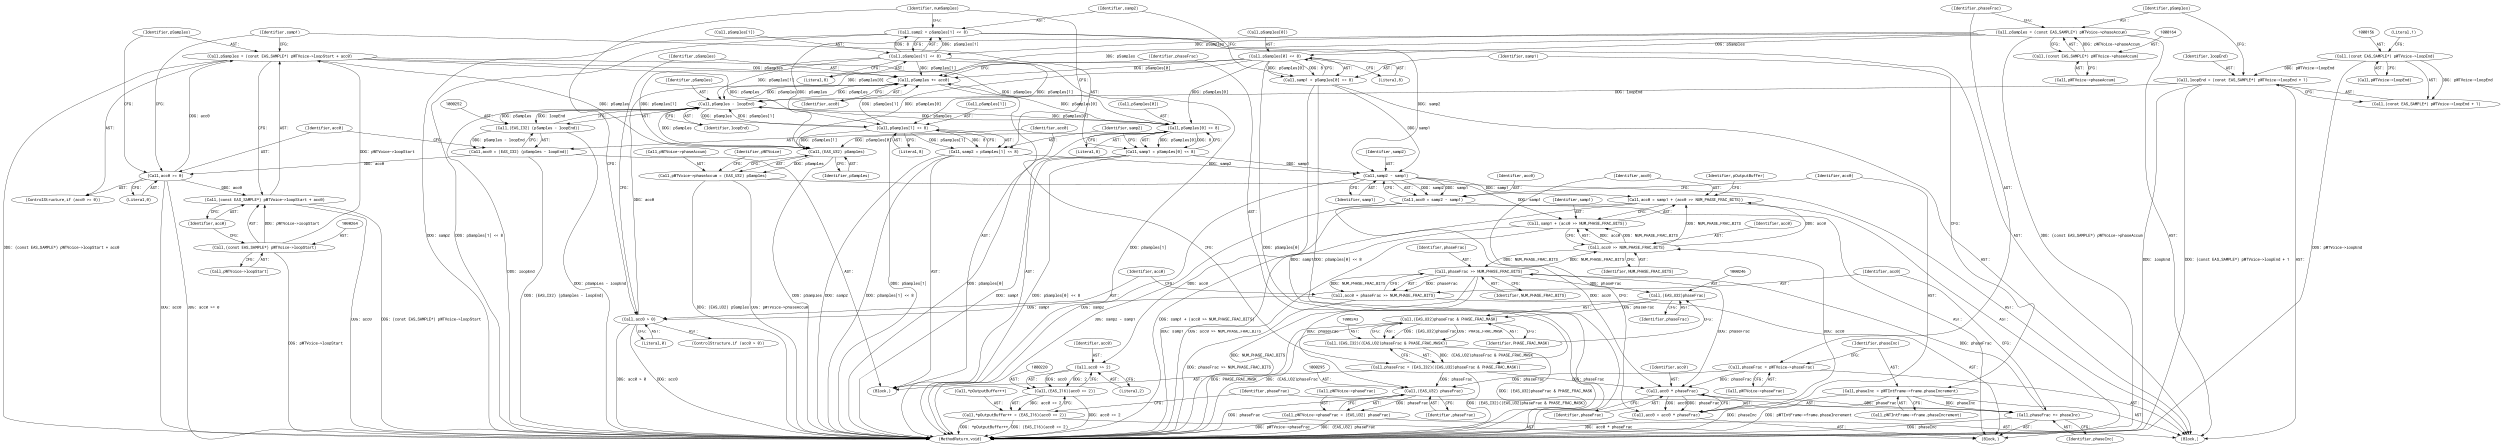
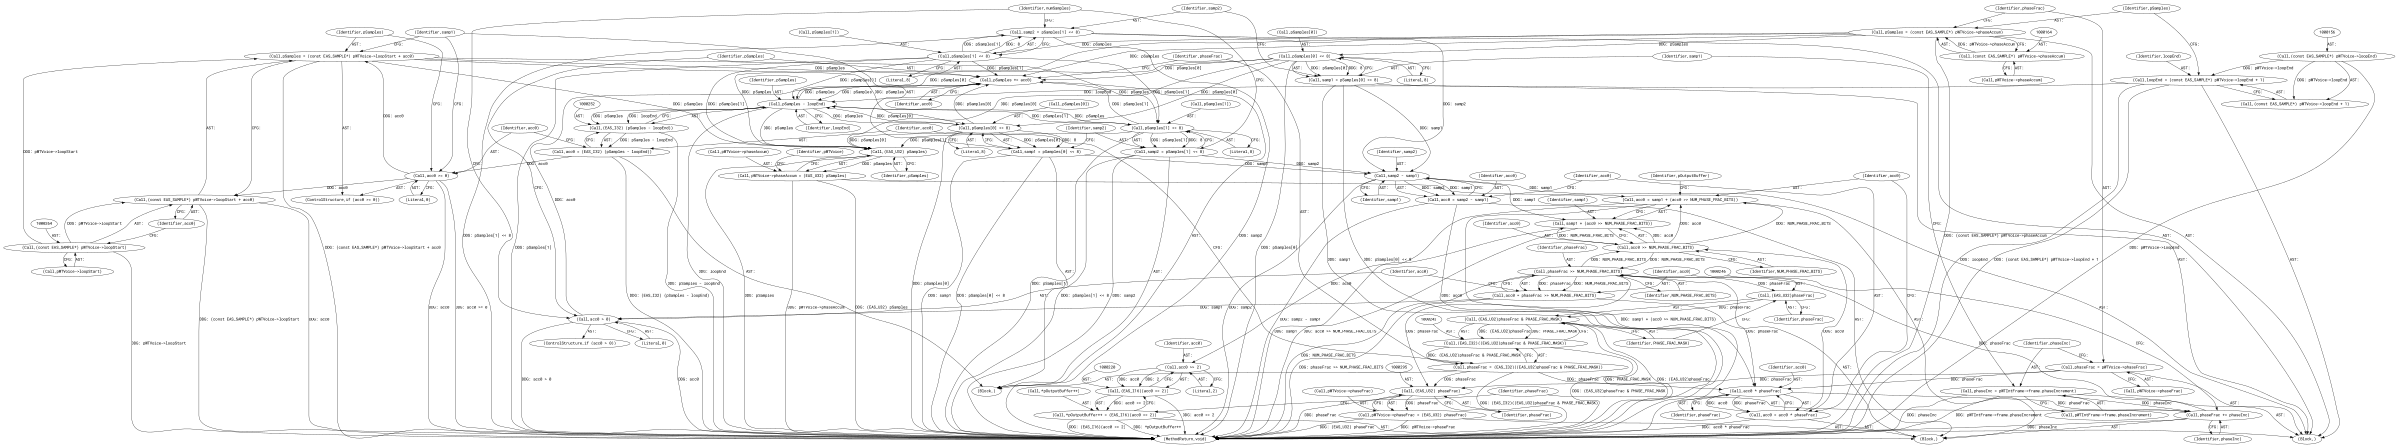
  digraph {
    fontname="Roboto Mono"
    node [fontname="Roboto Mono"]
    edge [fontname="Roboto Mono"]
    n1 [label="(Call,pSamples = (const EAS_SAMPLE*) pWTVoice->loopStart + acc0)"]
    n2 [label="(Call,pSamples += acc0)"]
    n3 [label="(Call,pSamples[1] << 8)"]
    n4 [label="(Call,pSamples[0] << 8)"]
    n5 [label="(Call,(EAS_U32) pSamples)"]
    n6 [label="(Call,(const EAS_SAMPLE*) pWTVoice->loopStart + acc0)"]
    n7 [label="(MethodReturn,void)"]
    n8 [label="(ControlStructure,if (acc0 >= 0))"]
    n9 [label="(Block,)"]
    n10 [label="(Call,pSamples - loopEnd)"]
    n11 [label="(Identifier,acc0)"]
    n12 [label="(Call,samp2 = pSamples[1] << 8)"]
    n13 [label="(Literal,8)"]
    n14 [label="(Call,samp1 = pSamples[0] << 8)"]
    n15 [label="(Literal,8)"]
    n16 [label="(Call,pWTVoice->phaseAccum = (EAS_U32) pSamples)"]
    n17 [label="(Identifier,pSamples)"]
    n18 [label="(Identifier,acc0)"]
    n19 [label="(Call,(const EAS_SAMPLE*) pWTVoice->loopStart)"]
    n20 [label="(Call,pWTVoice->loopStart)"]
    n21 [label="(Call,acc0 >= 0)"]
    n22 [label="(Literal,0)"]
    n23 [label="(Call,acc0 = (EAS_I32) (pSamples - loopEnd))"]
    n24 [label="(Call,(EAS_I32) (pSamples - loopEnd))"]
    n25 [label="(Identifier,loopEnd)"]
    n26 [label="(Call,pSamples[1] << 8)"]
    n27 [label="(Call,samp2 = pSamples[1] << 8)"]
    n28 [label="(Literal,8)"]
    n29 [label="(Block,)"]
    n30 [label="(Call,samp2 - samp1)"]
    n31 [label="(Call,pSamples = (const EAS_SAMPLE*) pWTVoice->phaseAccum)"]
    n32 [label="(Call,(const EAS_SAMPLE*) pWTVoice->phaseAccum)"]
    n33 [label="(Call,pSamples[0] << 8)"]
    n34 [label="(Call,pWTVoice->phaseAccum)"]
    n35 [label="(Call,samp1 = pSamples[0] << 8)"]
    n36 [label="(Literal,8)"]
    n37 [label="(Call,acc0 > 0)"]
    n38 [label="(Literal,0)"]
    n39 [label="(ControlStructure,if (acc0 > 0))"]
    n40 [label="(Call,acc0 = phaseFrac >> NUM_PHASE_FRAC_BITS)"]
    n41 [label="(Call,phaseFrac >> NUM_PHASE_FRAC_BITS)"]
    n42 [label="(Block,)"]
    n43 [label="(Call,acc0 * phaseFrac)"]
    n44 [label="(Call,(EAS_U32)phaseFrac)"]
    n45 [label="(Call,acc0 >> NUM_PHASE_FRAC_BITS)"]
    n46 [label="(Call,(EAS_U32) phaseFrac)"]
    n47 [label="(Identifier,NUM_PHASE_FRAC_BITS)"]
    n48 [label="(Call,phaseFrac += phaseInc)"]
    n49 [label="(Call,acc0 = acc0 * phaseFrac)"]
    n50 [label="(Identifier,phaseFrac)"]
    n51 [label="(Call,(EAS_U32)phaseFrac & PHASE_FRAC_MASK)"]
    n52 [label="(Identifier,phaseFrac)"]
    n53 [label="(Call,acc0 = samp1 + (acc0 >> NUM_PHASE_FRAC_BITS))"]
    n54 [label="(Call,samp1 + (acc0 >> NUM_PHASE_FRAC_BITS))"]
    n55 [label="(Identifier,NUM_PHASE_FRAC_BITS)"]
    n56 [label="(Call,pWTVoice->phaseFrac = (EAS_U32) phaseFrac)"]
    n57 [label="(Identifier,phaseFrac)"]
    n58 [label="(Identifier,phaseInc)"]
    n59 [label="(Call,phaseInc = pWTIntFrame->frame.phaseIncrement)"]
    n60 [label="(Call,pWTIntFrame->frame.phaseIncrement)"]
    n61 [label="(Call,acc0 = samp2 - samp1)"]
    n62 [label="(Identifier,samp1)"]
    n63 [label="(Call,acc0 >> 2)"]
    n64 [label="(Call,phaseFrac = pWTVoice->phaseFrac)"]
    n65 [label="(Call,pWTVoice->phaseFrac)"]
    n66 [label="(Call,phaseFrac = (EAS_I32)((EAS_U32)phaseFrac & PHASE_FRAC_MASK))"]
    n67 [label="(Call,(EAS_I32)((EAS_U32)phaseFrac & PHASE_FRAC_MASK))"]
    n68 [label="(Identifier,PHASE_FRAC_MASK)"]
    n69 [label="(Call,loopEnd = (const EAS_SAMPLE*) pWTVoice->loopEnd + 1)"]
    n70 [label="(Call,(const EAS_SAMPLE*) pWTVoice->loopEnd + 1)"]
    n71 [label="(Call,(const EAS_SAMPLE*) pWTVoice->loopEnd)"]
-   n72 [label="(Call,pWTVoice->loopEnd)"]
    n73 [label="(Call,(EAS_I16)(acc0 >> 2))"]
    n74 [label="(Literal,2)"]
    n75 [label="(Call,*pOutputBuffer++ = (EAS_I16)(acc0 >> 2))"]
    n76 [label="(Identifier,acc0)"]
    n77 [label="(Identifier,phaseFrac)"]
    n78 [label="(Call,pSamples[1])"]
    n79 [label="(Identifier,samp2)"]
    n80 [label="(Identifier,acc0)"]
    n81 [label="(Call,pSamples[0])"]
    n82 [label="(Call,pSamples[0])"]
    n83 [label="(Identifier,samp2)"]
    n84 [label="(Identifier,acc0)"]
    n85 [label="(Identifier,phaseFrac)"]
    n86 [label="(Identifier,samp2)"]
    n87 [label="(Identifier,samp1)"]
    n88 [label="(Identifier,acc0)"]
    n89 [label="(Identifier,samp1)"]
    n90 [label="(Identifier,acc0)"]
    n91 [label="(Identifier,acc0)"]
    n92 [label="(Identifier,acc0)"]
    n93 [label="(Identifier,phaseFrac)"]
    n94 [label="(Identifier,pSamples)"]
    n95 [label="(Identifier,pSamples)"]
    n96 [label="(Call,pWTVoice->phaseAccum)"]
    n97 [label="(Identifier,acc0)"]
    n98 [label="(Identifier,loopEnd)"]
    n99 [label="(Call,*pOutputBuffer++)"]
    n100 [label="(Identifier,phaseFrac)"]
    n101 [label="(Call,pSamples[1])"]
    n102 [label="(Identifier,pSamples)"]
    n103 [label="(Call,pWTVoice->phaseFrac)"]
    n104 [label="(Identifier,pWTVoice)"]
    n105 [label="(Identifier,samp1)"]
    n106 [label="(Identifier,acc0)"]
    n107 [label="(Identifier,numSamples)"]
    n108 [label="(Identifier,pSamples)"]
    n109 [label="(Identifier,pOutputBuffer)"]
    n110 [label="(Identifier,phaseInc)"]
    n111 [label="(Identifier,acc0)"]
-   n112 [label="(Literal,1)"]
    1000264
    1000252
    1000164
    1000243
    1000246
    1000156
    1000220
    1000295
    n1 -> n2 [label="DDG: pSamples"]
    n1 -> n3 [label="DDG: pSamples"]
    n1 -> n4 [label="DDG: pSamples"]
    n1 -> n5 [label="DDG: pSamples"]
    n1 -> n6 [label="CFG: "]
    n1 -> n7 [label="DDG: (const EAS_SAMPLE*) pWTVoice->loopStart + acc0"]
    n1 -> n8 [label="AST: "]
    n2 -> n9 [label="AST: "]
    n2 -> n10 [label="DDG: pSamples"]
    n2 -> n11 [label="CFG: "]
    n3 -> n2 [label="DDG: pSamples[1]"]
    n3 -> n5 [label="DDG: pSamples[1]"]
    n3 -> n7 [label="DDG: pSamples[1]"]
    n3 -> n10 [label="DDG: pSamples[1]"]
    n3 -> n12 [label="AST: "]
    n3 -> n12 [label="DDG: pSamples[1]"]
    n3 -> n12 [label="DDG: 8"]
    n3 -> n13 [label="CFG: "]
    n4 -> n2 [label="DDG: pSamples[0]"]
    n4 -> n5 [label="DDG: pSamples[0]"]
    n4 -> n7 [label="DDG: pSamples[0]"]
    n4 -> n10 [label="DDG: pSamples[0]"]
    n4 -> n14 [label="AST: "]
    n4 -> n14 [label="DDG: pSamples[0]"]
    n4 -> n14 [label="DDG: 8"]
    n4 -> n15 [label="CFG: "]
    n5 -> n7 [label="DDG: pSamples"]
    n5 -> n16 [label="AST: "]
    n5 -> n16 [label="DDG: pSamples"]
    n5 -> n17 [label="CFG: "]
    n6 -> n1 [label="AST: "]
    n6 -> n7 [label="DDG: acc0"]
    n6 -> n7 [label="DDG: (const EAS_SAMPLE*) pWTVoice->loopStart"]
    n6 -> n18 [label="CFG: "]
    n10 -> n2 [label="DDG: pSamples"]
    n10 -> n3 [label="DDG: pSamples"]
    n10 -> n4 [label="DDG: pSamples"]
    n10 -> n5 [label="DDG: pSamples"]
    n10 -> n7 [label="DDG: loopEnd"]
    n10 -> n24 [label="AST: "]
    n10 -> n24 [label="DDG: pSamples"]
    n10 -> n24 [label="DDG: loopEnd"]
    n10 -> n25 [label="CFG: "]
    n11 -> n2 [label="AST: "]
    n12 -> n3 [label="CFG: "]
    n12 -> n7 [label="DDG: pSamples[1] << 8"]
    n12 -> n7 [label="DDG: samp2"]
    n12 -> n9 [label="AST: "]
    n12 -> n30 [label="DDG: samp2"]
    n13 -> n3 [label="AST: "]
    n14 -> n4 [label="CFG: "]
    n14 -> n7 [label="DDG: samp1"]
    n14 -> n7 [label="DDG: pSamples[0] << 8"]
    n14 -> n9 [label="AST: "]
    n14 -> n30 [label="DDG: samp1"]
    n15 -> n4 [label="AST: "]
    n16 -> n5 [label="CFG: "]
    n16 -> n7 [label="DDG: pWTVoice->phaseAccum"]
    n16 -> n7 [label="DDG: (EAS_U32) pSamples"]
    n16 -> n29 [label="AST: "]
    n17 -> n5 [label="AST: "]
    n18 -> n6 [label="AST: "]
    n18 -> n19 [label="CFG: "]
    n19 -> n1 [label="DDG: pWTVoice->loopStart"]
    n19 -> n6 [label="AST: "]
    n19 -> n6 [label="DDG: pWTVoice->loopStart"]
    n19 -> n7 [label="DDG: pWTVoice->loopStart"]
    n19 -> n20 [label="CFG: "]
    n20 -> n19 [label="AST: "]
    n21 -> n1 [label="DDG: acc0"]
    n21 -> n6 [label="DDG: acc0"]
    n21 -> n7 [label="DDG: acc0"]
    n21 -> n7 [label="DDG: acc0 >= 0"]
    n21 -> n8 [label="AST: "]
    n21 -> n22 [label="CFG: "]
    n22 -> n21 [label="AST: "]
    n23 -> n7 [label="DDG: (EAS_I32) (pSamples - loopEnd)"]
    n23 -> n9 [label="AST: "]
    n23 -> n21 [label="DDG: acc0"]
    n23 -> n24 [label="CFG: "]
    n24 -> n7 [label="DDG: pSamples - loopEnd"]
    n24 -> n10 [label="CFG: "]
    n24 -> n23 [label="AST: "]
    n24 -> n23 [label="DDG: pSamples - loopEnd"]
    n25 -> n10 [label="AST: "]
    n26 -> n2 [label="DDG: pSamples[1]"]
    n26 -> n3 [label="DDG: pSamples[1]"]
    n26 -> n5 [label="DDG: pSamples[1]"]
    n26 -> n7 [label="DDG: pSamples[1]"]
    n26 -> n10 [label="DDG: pSamples[1]"]
    n26 -> n27 [label="AST: "]
    n26 -> n27 [label="DDG: pSamples[1]"]
    n26 -> n27 [label="DDG: 8"]
    n26 -> n28 [label="CFG: "]
    n27 -> n7 [label="DDG: samp2"]
    n27 -> n7 [label="DDG: pSamples[1] << 8"]
    n27 -> n26 [label="CFG: "]
    n27 -> n29 [label="AST: "]
    n27 -> n30 [label="DDG: samp2"]
    n28 -> n26 [label="AST: "]
    n30 -> n7 [label="DDG: samp2"]
    n30 -> n53 [label="DDG: samp1"]
    n30 -> n54 [label="DDG: samp1"]
    n30 -> n61 [label="AST: "]
    n30 -> n61 [label="DDG: samp2"]
    n30 -> n61 [label="DDG: samp1"]
    n30 -> n62 [label="CFG: "]
    n31 -> n2 [label="DDG: pSamples"]
    n31 -> n5 [label="DDG: pSamples"]
    n31 -> n7 [label="DDG: (const EAS_SAMPLE*) pWTVoice->phaseAccum"]
    n31 -> n26 [label="DDG: pSamples"]
    n31 -> n29 [label="AST: "]
    n31 -> n32 [label="CFG: "]
    n31 -> n33 [label="DDG: pSamples"]
    n32 -> n31 [label="AST: "]
    n32 -> n31 [label="DDG: pWTVoice->phaseAccum"]
    n32 -> n34 [label="CFG: "]
    n33 -> n2 [label="DDG: pSamples[0]"]
    n33 -> n4 [label="DDG: pSamples[0]"]
    n33 -> n5 [label="DDG: pSamples[0]"]
    n33 -> n7 [label="DDG: pSamples[0]"]
    n33 -> n10 [label="DDG: pSamples[0]"]
    n33 -> n35 [label="AST: "]
    n33 -> n35 [label="DDG: pSamples[0]"]
    n33 -> n35 [label="DDG: 8"]
    n33 -> n36 [label="CFG: "]
    n34 -> n32 [label="AST: "]
    n35 -> n7 [label="DDG: samp1"]
    n35 -> n7 [label="DDG: pSamples[0] << 8"]
    n35 -> n29 [label="AST: "]
    n35 -> n30 [label="DDG: samp1"]
    n35 -> n33 [label="CFG: "]
    n36 -> n33 [label="AST: "]
    n37 -> n2 [label="DDG: acc0"]
    n37 -> n7 [label="DDG: acc0 > 0"]
    n37 -> n7 [label="DDG: acc0"]
    n37 -> n38 [label="CFG: "]
    n37 -> n39 [label="AST: "]
    n38 -> n37 [label="AST: "]
    n40 -> n7 [label="DDG: phaseFrac >> NUM_PHASE_FRAC_BITS"]
    n40 -> n37 [label="DDG: samp1"]
    n40 -> n41 [label="CFG: "]
    n40 -> n42 [label="AST: "]
    n41 -> n7 [label="DDG: NUM_PHASE_FRAC_BITS"]
    n41 -> n40 [label="AST: "]
    n41 -> n40 [label="DDG: phaseFrac"]
    n41 -> n40 [label="DDG: NUM_PHASE_FRAC_BITS"]
    n41 -> n43 [label="DDG: phaseFrac"]
    n41 -> n44 [label="DDG: phaseFrac"]
    n41 -> n45 [label="DDG: NUM_PHASE_FRAC_BITS"]
    n41 -> n46 [label="DDG: phaseFrac"]
    n41 -> n47 [label="CFG: "]
    n43 -> n48 [label="DDG: phaseFrac"]
    n43 -> n49 [label="AST: "]
    n43 -> n49 [label="DDG: acc0"]
    n43 -> n49 [label="DDG: phaseFrac"]
    n43 -> n50 [label="CFG: "]
    n44 -> n51 [label="AST: "]
    n44 -> n51 [label="DDG: phaseFrac"]
    n44 -> n52 [label="CFG: "]
    n45 -> n41 [label="DDG: NUM_PHASE_FRAC_BITS"]
    n45 -> n53 [label="DDG: acc0"]
    n45 -> n53 [label="DDG: NUM_PHASE_FRAC_BITS"]
    n45 -> n54 [label="AST: "]
    n45 -> n54 [label="DDG: acc0"]
    n45 -> n54 [label="DDG: NUM_PHASE_FRAC_BITS"]
    n45 -> n55 [label="CFG: "]
    n46 -> n7 [label="DDG: phaseFrac"]
    n46 -> n56 [label="AST: "]
    n46 -> n56 [label="DDG: phaseFrac"]
    n46 -> n57 [label="CFG: "]
    n47 -> n41 [label="AST: "]
    n48 -> n7 [label="DDG: phaseInc"]
    n48 -> n41 [label="DDG: phaseFrac"]
    n48 -> n42 [label="AST: "]
    n48 -> n58 [label="CFG: "]
    n49 -> n7 [label="DDG: acc0 * phaseFrac"]
    n49 -> n42 [label="AST: "]
    n49 -> n43 [label="CFG: "]
    n49 -> n45 [label="DDG: acc0"]
    n50 -> n43 [label="AST: "]
    n51 -> n7 [label="DDG: PHASE_FRAC_MASK"]
    n51 -> n7 [label="DDG: (EAS_U32)phaseFrac"]
    n51 -> n67 [label="AST: "]
    n51 -> n67 [label="DDG: (EAS_U32)phaseFrac"]
    n51 -> n67 [label="DDG: PHASE_FRAC_MASK"]
    n51 -> n68 [label="CFG: "]
    n52 -> n44 [label="AST: "]
    n53 -> n7 [label="DDG: samp1 + (acc0 >> NUM_PHASE_FRAC_BITS)"]
    n53 -> n42 [label="AST: "]
    n53 -> n54 [label="CFG: "]
    n53 -> n63 [label="DDG: acc0"]
    n54 -> n7 [label="DDG: acc0 >> NUM_PHASE_FRAC_BITS"]
    n54 -> n7 [label="DDG: samp1"]
    n54 -> n45 [label="CFG: "]
    n54 -> n53 [label="AST: "]
    n55 -> n45 [label="AST: "]
    n56 -> n7 [label="DDG: pWTVoice->phaseFrac"]
    n56 -> n7 [label="DDG: (EAS_U32) phaseFrac"]
    n56 -> n29 [label="AST: "]
    n56 -> n46 [label="CFG: "]
    n57 -> n46 [label="AST: "]
    n58 -> n48 [label="AST: "]
    n59 -> n7 [label="DDG: phaseInc"]
    n59 -> n7 [label="DDG: pWTIntFrame->frame.phaseIncrement"]
    n59 -> n29 [label="AST: "]
    n59 -> n48 [label="DDG: phaseInc"]
    n59 -> n60 [label="CFG: "]
    n60 -> n59 [label="AST: "]
    n61 -> n7 [label="DDG: samp2 - samp1"]
    n61 -> n30 [label="CFG: "]
    n61 -> n42 [label="AST: "]
    n61 -> n43 [label="DDG: acc0"]
    n62 -> n30 [label="AST: "]
    n63 -> n73 [label="AST: "]
    n63 -> n73 [label="DDG: acc0"]
    n63 -> n73 [label="DDG: 2"]
    n63 -> n74 [label="CFG: "]
    n64 -> n29 [label="AST: "]
    n64 -> n43 [label="DDG: phaseFrac"]
    n64 -> n46 [label="DDG: phaseFrac"]
    n64 -> n65 [label="CFG: "]
    n65 -> n64 [label="AST: "]
    n66 -> n7 [label="DDG: (EAS_I32)((EAS_U32)phaseFrac & PHASE_FRAC_MASK)"]
    n66 -> n9 [label="AST: "]
    n66 -> n43 [label="DDG: phaseFrac"]
    n66 -> n46 [label="DDG: phaseFrac"]
    n66 -> n67 [label="CFG: "]
    n67 -> n7 [label="DDG: (EAS_U32)phaseFrac & PHASE_FRAC_MASK"]
    n67 -> n51 [label="CFG: "]
    n67 -> n66 [label="AST: "]
    n67 -> n66 [label="DDG: (EAS_U32)phaseFrac & PHASE_FRAC_MASK"]
    n68 -> n44 [label="CFG: "]
    n68 -> n51 [label="AST: "]
    n69 -> n7 [label="DDG: loopEnd"]
    n69 -> n7 [label="DDG: (const EAS_SAMPLE*) pWTVoice->loopEnd + 1"]
    n69 -> n10 [label="DDG: loopEnd"]
    n69 -> n29 [label="AST: "]
    n69 -> n70 [label="CFG: "]
    n70 -> n69 [label="AST: "]
    n71 -> n7 [label="DDG: pWTVoice->loopEnd"]
    n71 -> n69 [label="DDG: pWTVoice->loopEnd"]
    n71 -> n70 [label="AST: "]
    n71 -> n70 [label="DDG: pWTVoice->loopEnd"]
-   n71 -> n72 [label="CFG: "]
-   n72 -> n71 [label="AST: "]
    n73 -> n7 [label="DDG: acc0 >> 2"]
    n73 -> n63 [label="CFG: "]
    n73 -> n75 [label="AST: "]
    n73 -> n75 [label="DDG: acc0 >> 2"]
    n74 -> n63 [label="AST: "]
    n75 -> n7 [label="DDG: *pOutputBuffer++"]
    n75 -> n7 [label="DDG: (EAS_I16)(acc0 >> 2)"]
    n75 -> n42 [label="AST: "]
    n75 -> n73 [label="CFG: "]
    n76 -> n49 [label="AST: "]
    n76 -> n61 [label="CFG: "]
    n77 -> n2 [label="CFG: "]
    n77 -> n66 [label="AST: "]
    n78 -> n3 [label="AST: "]
    n79 -> n12 [label="AST: "]
    n79 -> n14 [label="CFG: "]
    n80 -> n23 [label="AST: "]
    n80 -> n66 [label="CFG: "]
    n81 -> n4 [label="AST: "]
    n82 -> n33 [label="AST: "]
    n83 -> n30 [label="AST: "]
    n84 -> n45 [label="AST: "]
    n85 -> n48 [label="AST: "]
    n85 -> n75 [label="CFG: "]
    n86 -> n27 [label="AST: "]
    n86 -> n35 [label="CFG: "]
    n87 -> n35 [label="AST: "]
    n87 -> n59 [label="CFG: "]
    n88 -> n63 [label="AST: "]
    n89 -> n1 [label="CFG: "]
    n89 -> n14 [label="AST: "]
    n89 -> n21 [label="CFG: "]
    n90 -> n61 [label="AST: "]
    n91 -> n49 [label="CFG: "]
    n91 -> n53 [label="AST: "]
    n92 -> n21 [label="AST: "]
    n92 -> n23 [label="CFG: "]
    n93 -> n41 [label="AST: "]
    n94 -> n1 [label="AST: "]
    n94 -> n21 [label="CFG: "]
    n95 -> n31 [label="AST: "]
    n95 -> n69 [label="CFG: "]
    n96 -> n16 [label="AST: "]
    n97 -> n40 [label="AST: "]
    n97 -> n48 [label="CFG: "]
    n98 -> n69 [label="AST: "]
    n99 -> n75 [label="AST: "]
    n100 -> n31 [label="CFG: "]
    n100 -> n64 [label="AST: "]
    n101 -> n26 [label="AST: "]
    n102 -> n10 [label="AST: "]
    n103 -> n56 [label="AST: "]
    n104 -> n16 [label="CFG: "]
    n105 -> n54 [label="AST: "]
    n106 -> n37 [label="AST: "]
    n106 -> n40 [label="CFG: "]
    n107 -> n12 [label="CFG: "]
    n107 -> n27 [label="CFG: "]
    n107 -> n37 [label="CFG: "]
    n108 -> n2 [label="AST: "]
    n108 -> n37 [label="CFG: "]
    n109 -> n53 [label="CFG: "]
    n110 -> n59 [label="AST: "]
    n110 -> n64 [label="CFG: "]
    n111 -> n43 [label="AST: "]
-   n112 -> n71 [label="CFG: "]
    1000264 -> n19 [label="AST: "]
    1000252 -> n24 [label="AST: "]
    1000164 -> n32 [label="AST: "]
    1000243 -> n67 [label="AST: "]
    1000246 -> n44 [label="AST: "]
    1000156 -> n71 [label="AST: "]
    1000220 -> n73 [label="AST: "]
    1000295 -> n46 [label="AST: "]
  }
